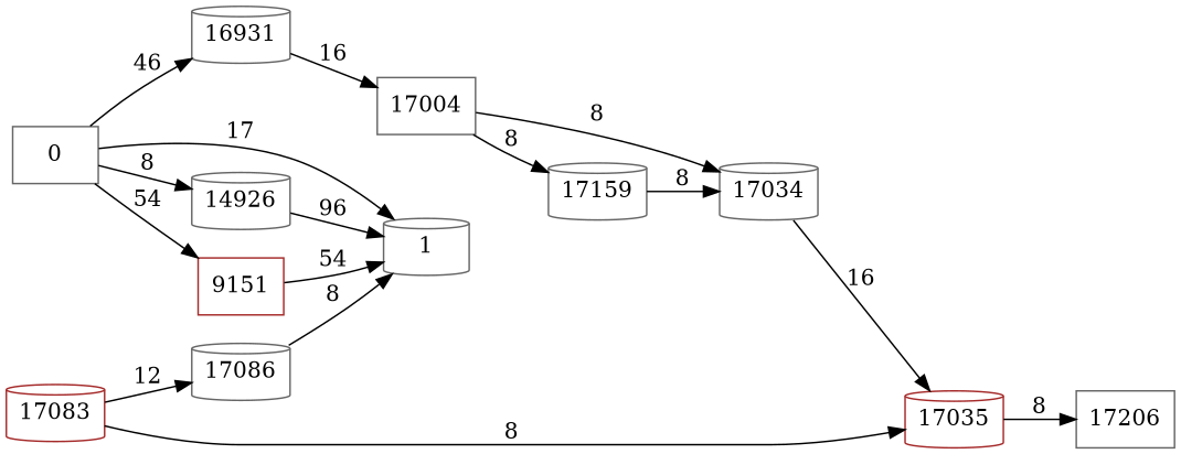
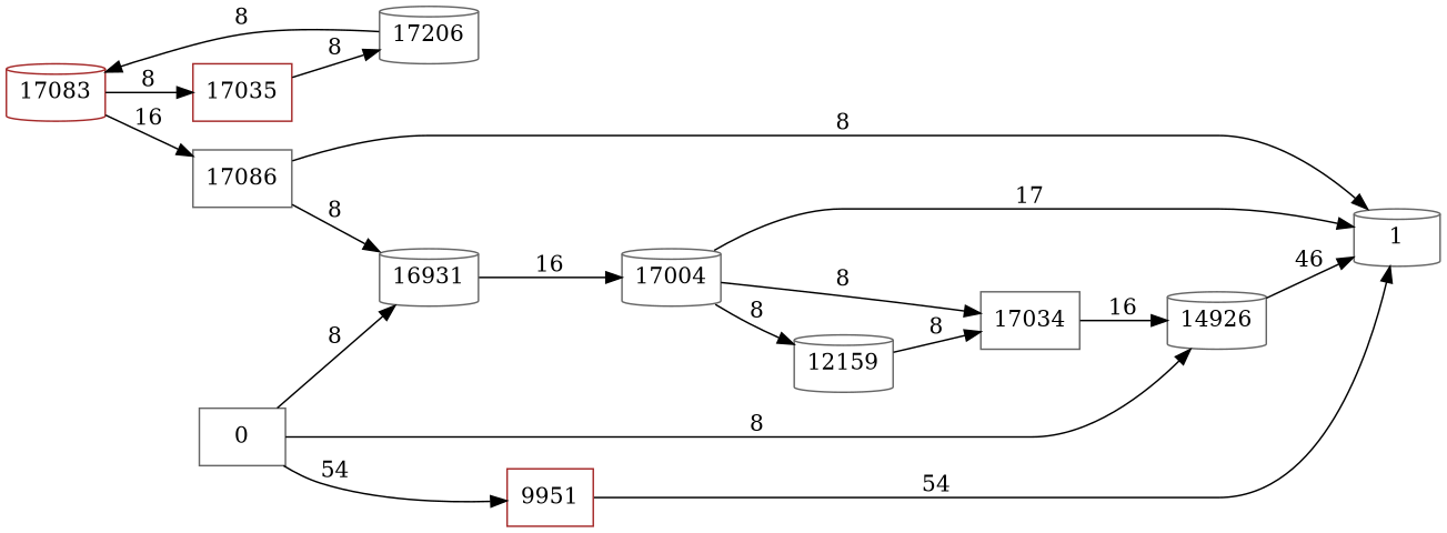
  digraph {
    rankdir=LR
    node [color=gray40 shape=cylinder]
-   9951 [color=brown shape=box label=9151]
+   9951 [color=brown shape=box]
    1
    14926
    16931
-   17004 [shape=box]
-   17034
-   17159
-   17035 [color=brown]
-   17206 [shape=box]
+   17004
+   17034 [shape=box]
+   17159 [label=12159]
+   17035 [color=brown shape=box]
+   17206
    17083 [color=brown]
-   17086
+   17086 [shape=box]
    0 [shape=box]
    9951 -> 1 [label=54]
-   14926 -> 1 [label=96]
+   14926 -> 1 [label=46]
    16931 -> 17004 [label=16]
    17004 -> 17034 [label=8]
    17004 -> 17159 [label=8]
-   17034 -> 17035 [label=16]
+   17034 -> 14926 [label=16]
    17159 -> 17034 [label=8]
    17035 -> 17206 [label=8]
+   17206 -> 17083 [label=8]
    17083 -> 17035 [label=8]
-   17083 -> 17086 [label=12]
+   17083 -> 17086 [label=16]
    17086 -> 1 [label=8]
+   17086 -> 16931 [label=8]
    0 -> 9951 [label=54]
-   0 -> 1 [label=17]
+   17004 -> 1 [label=17]
    0 -> 14926 [label=8]
-   0 -> 16931 [label=46]
+   0 -> 16931 [label=8]
  }
